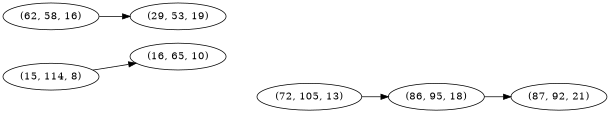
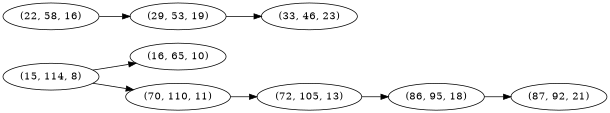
  digraph {
    rankdir=LR
    n1 [label="(15, 114, 8)"]
    "(16, 65, 10)"
+   "(70, 110, 11)"
    "(72, 105, 13)"
    n5 [label="(29, 53, 19)"]
-   "(22, 58, 16)" [label="(62, 58, 16)"]
+   "(22, 58, 16)"
+   "(33, 46, 23)"
    n8 [label="(86, 95, 18)"]
    "(87, 92, 21)"
    n1 -> "(16, 65, 10)"
+   n1 -> "(70, 110, 11)"
+   "(70, 110, 11)" -> "(72, 105, 13)"
    "(72, 105, 13)" -> n8
+   n5 -> "(33, 46, 23)"
    "(22, 58, 16)" -> n5
    n8 -> "(87, 92, 21)"
  }
